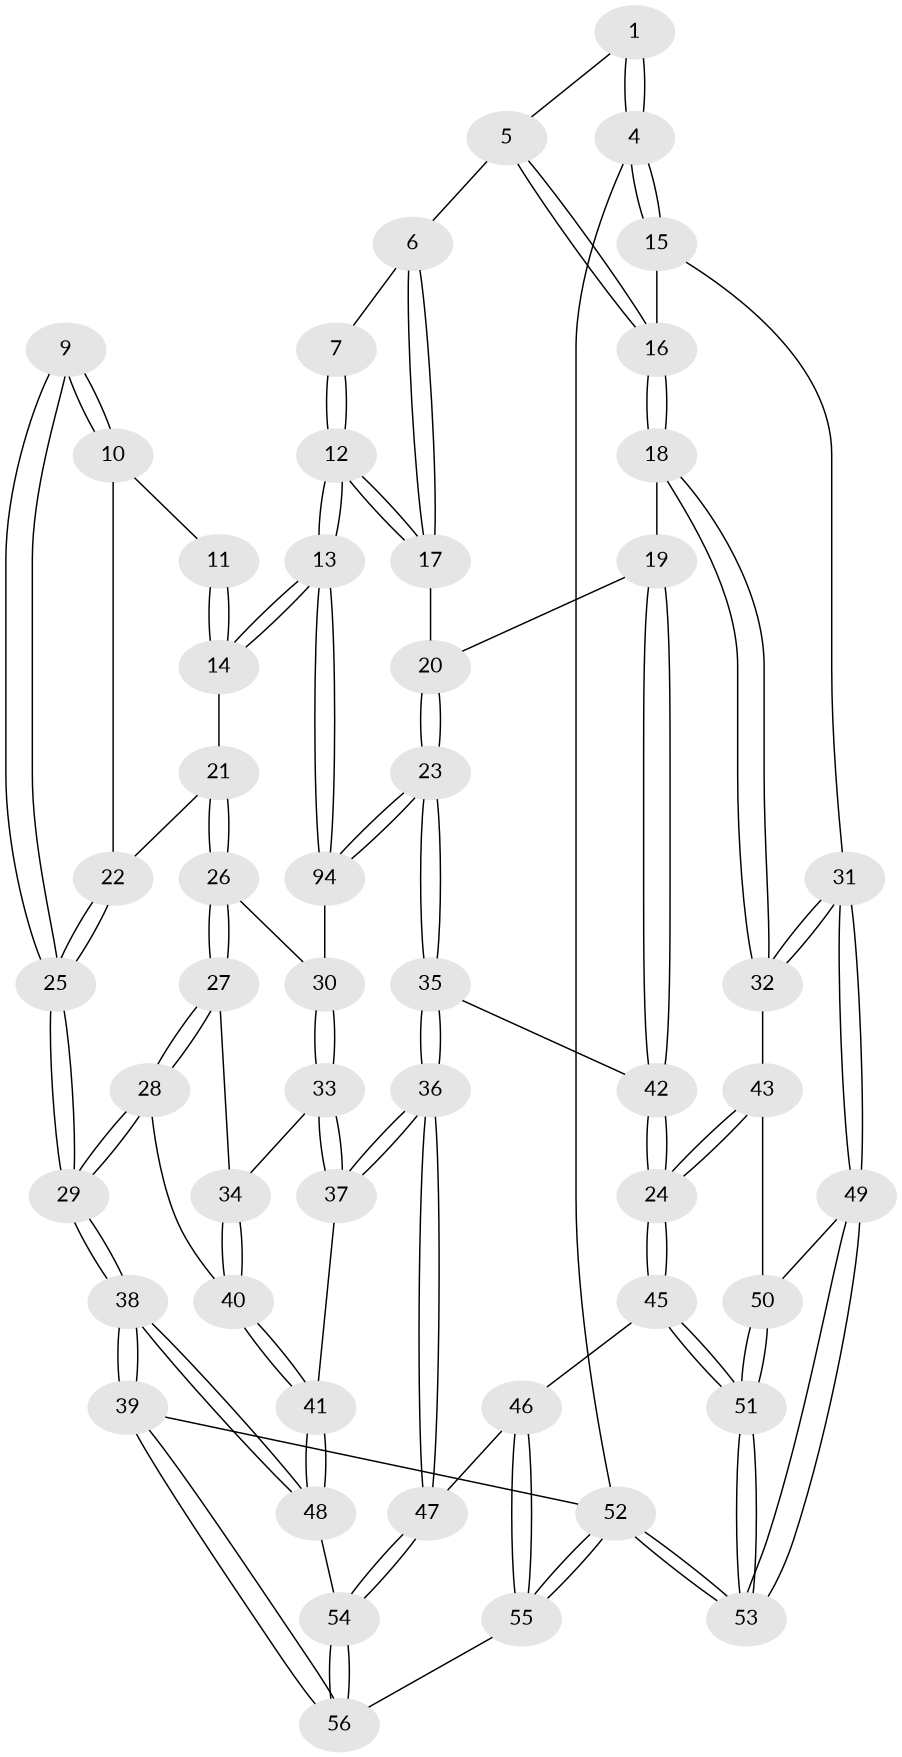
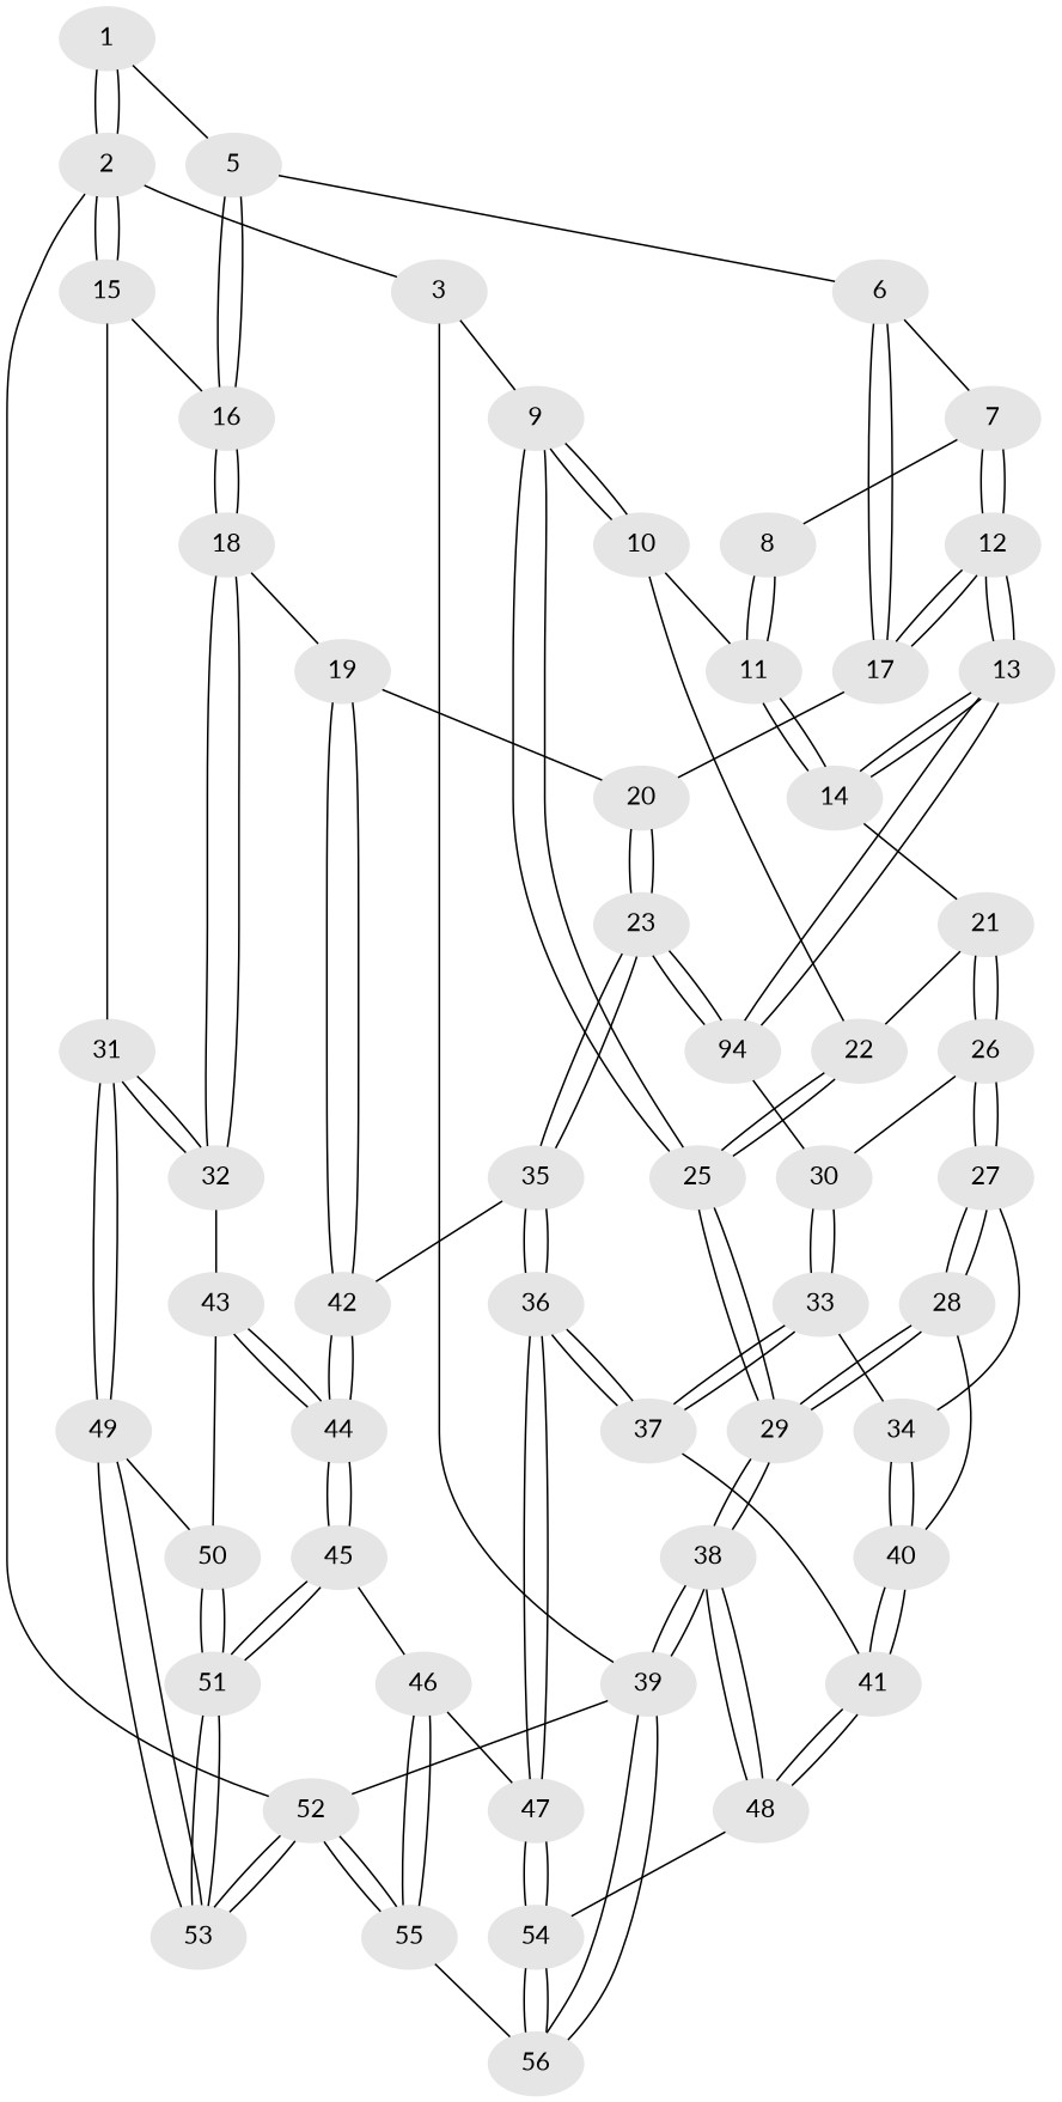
  graph {
    fontname=Lato
    node [color=gray90 fontname=Lato style=filled]
    edge [fontname=Lato]
    1
-   2 [label=4]
+   2
    5
+   3
    15
    52
    6
    16
    9
    39
    31
    55
    53
    10
    25
    56
+   8
    11
    7
    17
    18
    12
    20
    13
    14
    22
    29
    21
    n29 [label=94]
    30
    26
    32
    49
    19
    23
    42
    43
-   44 [label=24]
+   44
    35
    27
    36
    33
    38
    28
    34
    40
    41
    48
    37
    50
    47
    54
    45
    51
    46
    1 -- 2
    1 -- 2
    1 -- 5
+   2 -- 3
    2 -- 15
    2 -- 15
    2 -- 52
    5 -- 6
    5 -- 16
    5 -- 16
+   3 -- 9
+   3 -- 39
    15 -- 16
    15 -- 31
    52 -- 55
    52 -- 55
    52 -- 53
    52 -- 53
    6 -- 7
    6 -- 17
    6 -- 17
    16 -- 18
    16 -- 18
    9 -- 10
    9 -- 10
    9 -- 25
    9 -- 25
    39 -- 52
    39 -- 56
    39 -- 56
    31 -- 32
    31 -- 32
    31 -- 49
    31 -- 49
    55 -- 56
    10 -- 11
    10 -- 22
    25 -- 29
    25 -- 29
+   8 -- 11
+   8 -- 11
    11 -- 14
    11 -- 14
+   7 -- 8
    7 -- 12
    7 -- 12
    17 -- 20
    18 -- 32
    18 -- 32
    18 -- 19
    12 -- 17
    12 -- 17
    12 -- 13
    12 -- 13
    20 -- 23
    20 -- 23
    13 -- 14
    13 -- 14
    13 -- n29
    13 -- n29
    14 -- 21
    22 -- 25
    22 -- 25
    29 -- 38
    29 -- 38
    21 -- 22
    21 -- 26
    21 -- 26
    n29 -- 30
    30 -- 33
    30 -- 33
    26 -- 30
    26 -- 27
    26 -- 27
    32 -- 43
    49 -- 53
    49 -- 53
    49 -- 50
    19 -- 20
    19 -- 42
    19 -- 42
    23 -- n29
    23 -- n29
    23 -- 35
    23 -- 35
    42 -- 44
    42 -- 44
    43 -- 44
    43 -- 44
    43 -- 50
    44 -- 45
    44 -- 45
    35 -- 42
    35 -- 36
    35 -- 36
    27 -- 28
    27 -- 28
    27 -- 34
    36 -- 37
    36 -- 37
    36 -- 47
    36 -- 47
    33 -- 34
    33 -- 37
    33 -- 37
    38 -- 39
    38 -- 39
    38 -- 48
    38 -- 48
    28 -- 29
    28 -- 29
    28 -- 40
    34 -- 40
    34 -- 40
    40 -- 41
    40 -- 41
    41 -- 48
    41 -- 48
    48 -- 54
    37 -- 41
    50 -- 51
    50 -- 51
    47 -- 54
    47 -- 54
    54 -- 56
    54 -- 56
    45 -- 51
    45 -- 51
    45 -- 46
    51 -- 53
    51 -- 53
    46 -- 55
    46 -- 55
    46 -- 47
  }
